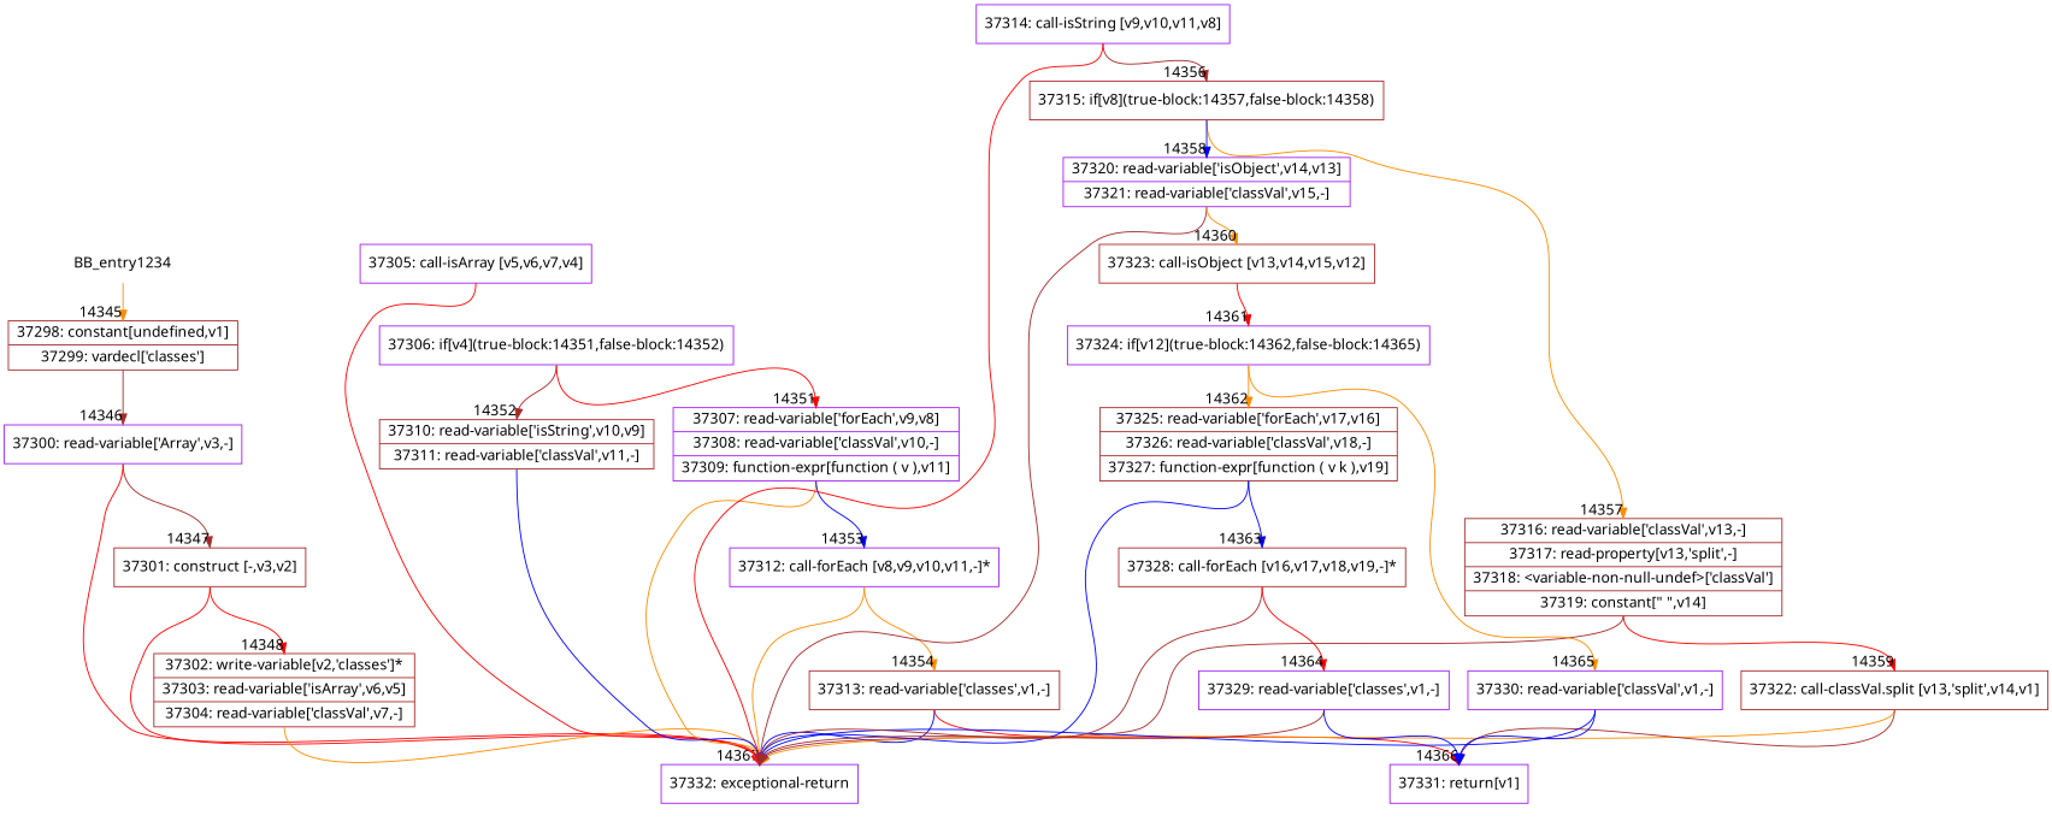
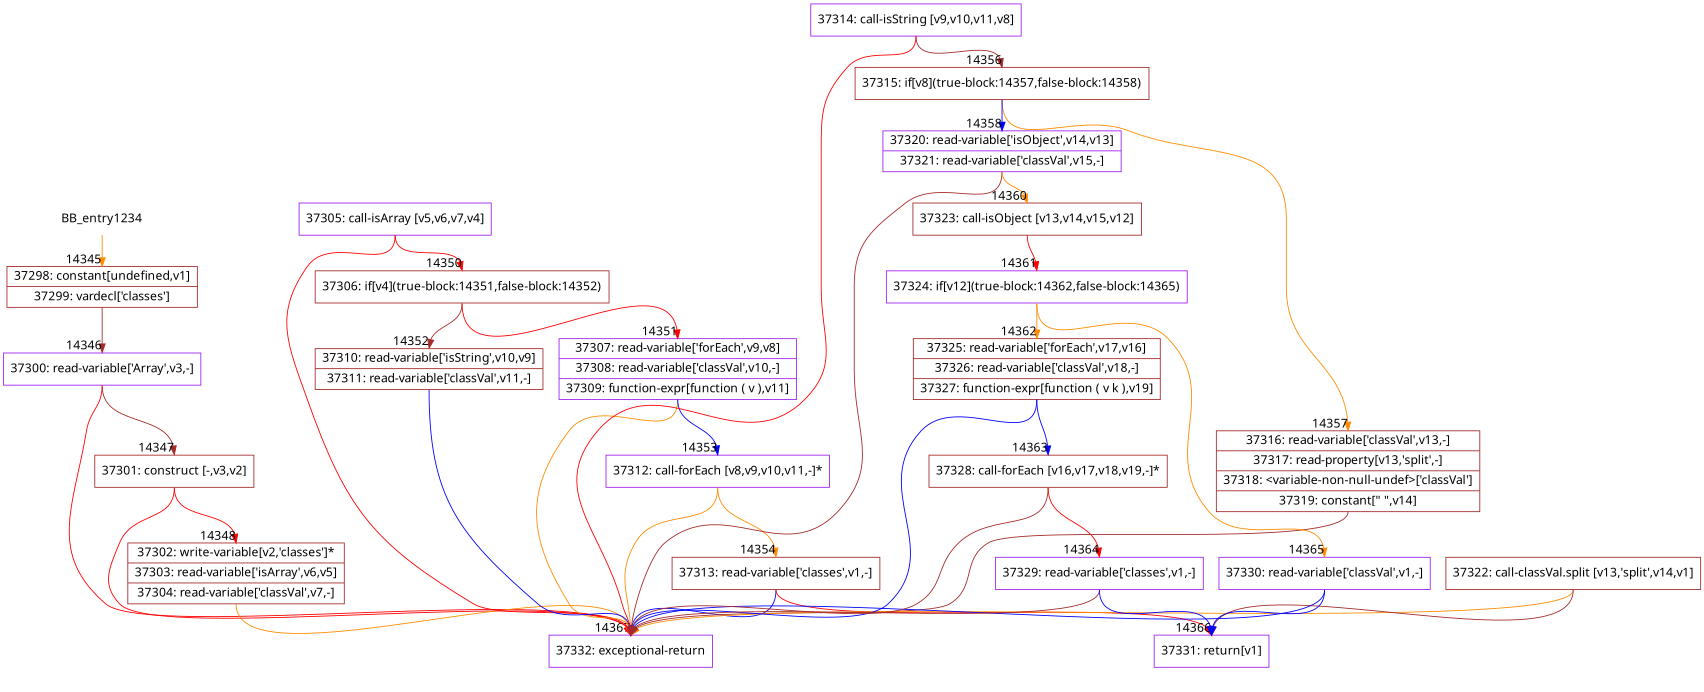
  digraph {
    fontname="Noto Sans"
    rankdir=TD
    node [color=brown fontname="Noto Sans" shape=record]
    edge [color=red fontname="Noto Sans" headport=n tailport=s]
    n1 [label=BB_entry1234 shape=none]
    n2 [label="{37298: constant[undefined,v1]|37299: vardecl['classes']}"]
    n3 [color=purple label="{37300: read-variable['Array',v3,-]}"]
    n4 [label="{37301: construct [-,v3,v2]}"]
    n5 [color=purple label="{37332: exceptional-return}"]
    n6 [label="{37302: write-variable[v2,'classes']*|37303: read-variable['isArray',v6,v5]|37304: read-variable['classVal',v7,-]}"]
    n7 [color=purple label="{37305: call-isArray [v5,v6,v7,v4]}"]
-   n8 [color=purple label="{37306: if[v4](true-block:14351,false-block:14352)}"]
+   n8 [label="{37306: if[v4](true-block:14351,false-block:14352)}"]
    n9 [color=purple label="{37307: read-variable['forEach',v9,v8]|37308: read-variable['classVal',v10,-]|37309: function-expr[function ( v ),v11]}"]
    n10 [label="{37310: read-variable['isString',v10,v9]|37311: read-variable['classVal',v11,-]}"]
    n11 [color=purple label="{37312: call-forEach [v8,v9,v10,v11,-]*}"]
    n12 [label="{37313: read-variable['classes',v1,-]}"]
    n13 [color=purple label="{37314: call-isString [v9,v10,v11,v8]}"]
    n14 [label="{37315: if[v8](true-block:14357,false-block:14358)}"]
    n15 [color=purple label="{37331: return[v1]}"]
    n16 [label="{37316: read-variable['classVal',v13,-]|37317: read-property[v13,'split',-]|37318: \<variable-non-null-undef\>['classVal']|37319: constant[\" \",v14]}"]
    n17 [color=purple label="{37320: read-variable['isObject',v14,v13]|37321: read-variable['classVal',v15,-]}"]
    n18 [label="{37322: call-classVal.split [v13,'split',v14,v1]}"]
    n19 [label="{37323: call-isObject [v13,v14,v15,v12]}"]
    n20 [color=purple label="{37324: if[v12](true-block:14362,false-block:14365)}"]
    n21 [label="{37325: read-variable['forEach',v17,v16]|37326: read-variable['classVal',v18,-]|37327: function-expr[function ( v k ),v19]}"]
    n22 [color=purple label="{37330: read-variable['classVal',v1,-]}"]
    n23 [label="{37328: call-forEach [v16,v17,v18,v19,-]*}"]
    n24 [color=purple label="{37329: read-variable['classes',v1,-]}"]
    n1 -> n2 [color=darkorange headlabel="    14345"]
    n2 -> n3 [color=brown headlabel="      14346"]
    n3 -> n4 [color=brown headlabel="      14347"]
    n3 -> n5 [headlabel="      14367"]
    n4 -> n5
    n4 -> n6 [headlabel="      14348"]
    n6 -> n5 [color=darkorange]
    n7 -> n5
+   n7 -> n8 [headlabel="      14350"]
    n8 -> n9 [headlabel="      14351"]
    n8 -> n10 [color=brown headlabel="      14352"]
    n9 -> n5 [color=darkorange]
    n9 -> n11 [color=blue headlabel="      14353"]
    n10 -> n5 [color=blue]
    n11 -> n5 [color=darkorange]
    n11 -> n12 [color=darkorange headlabel="      14354"]
    n12 -> n5 [color=blue]
    n12 -> n15 [headlabel="      14366"]
    n13 -> n5
    n13 -> n14 [color=brown headlabel="      14356"]
    n14 -> n16 [color=darkorange headlabel="      14357"]
    n14 -> n17 [color=blue headlabel="      14358"]
    n16 -> n5 [color=brown]
-   n16 -> n18 [headlabel="      14359"]
    n17 -> n5 [color=brown]
    n17 -> n19 [color=darkorange headlabel="      14360"]
    n18 -> n5 [color=darkorange]
    n18 -> n15 [color=brown]
    n19 -> n20 [headlabel="      14361"]
    n20 -> n21 [color=darkorange headlabel="      14362"]
    n20 -> n22 [color=darkorange headlabel="      14365"]
    n21 -> n5 [color=blue]
    n21 -> n23 [color=blue headlabel="      14363"]
    n22 -> n5 [color=blue]
    n22 -> n15 [color=blue]
    n23 -> n5 [color=brown]
    n23 -> n24 [headlabel="      14364"]
    n24 -> n5 [color=brown]
    n24 -> n15 [color=blue]
  }
